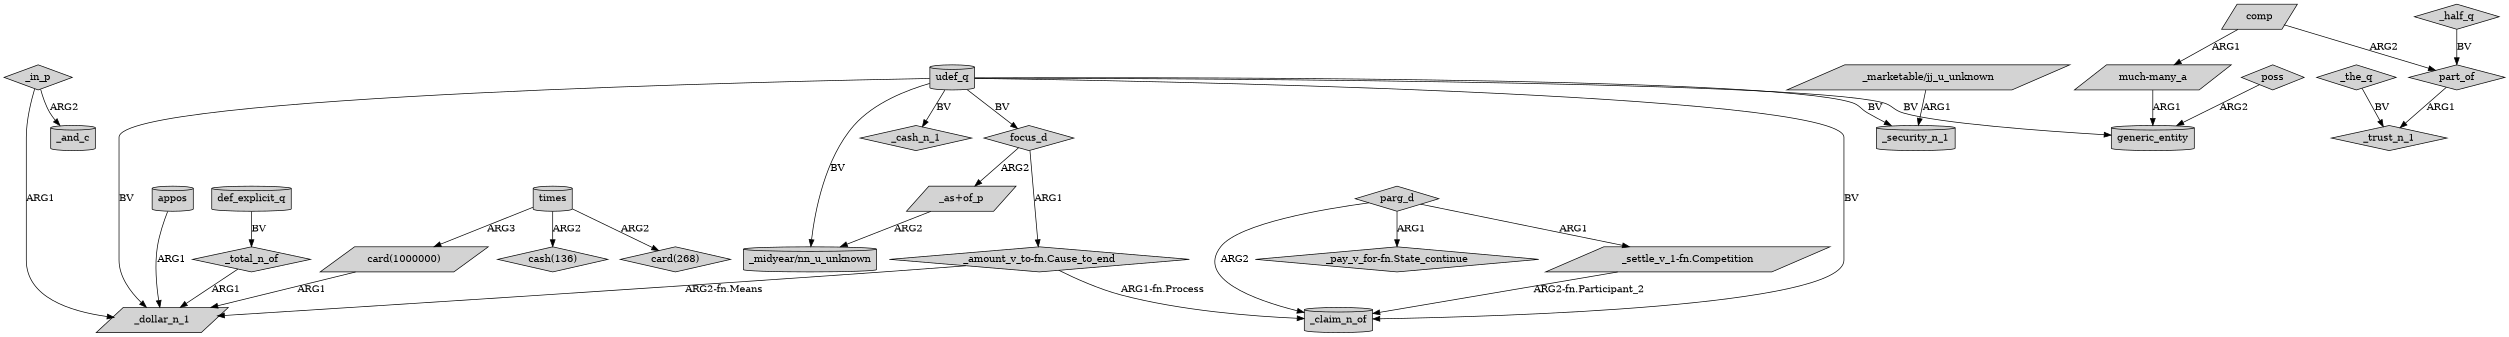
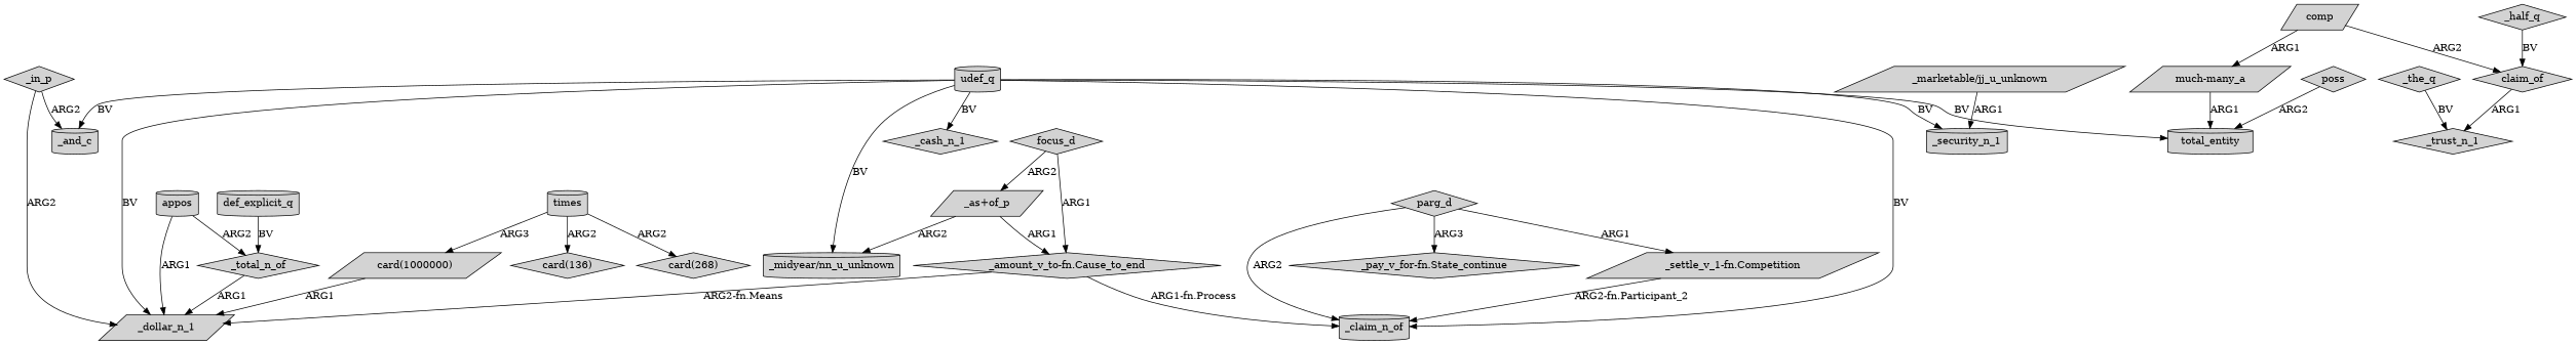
  digraph {
    node [shape=diamond style=filled]
    def_explicit_q [shape=cylinder]
    _total_n_of
    _dollar_n_1 [shape=parallelogram]
    _in_p
    _and_c [shape=cylinder]
    udef_q [shape=cylinder]
    _cash_n_1
    _claim_n_of [shape=cylinder]
    _security_n_1 [shape=cylinder]
    "_midyear/nn_u_unknown" [shape=cylinder]
-   generic_entity [shape=cylinder]
+   generic_entity [shape=cylinder label=total_entity]
    parg_d
    "_settle_v_1-fn.Competition" [shape=parallelogram]
    "_pay_v_for-fn.State_continue"
    "_amount_v_to-fn.Cause_to_end"
    times [shape=cylinder]
    "card(1000000)" [shape=parallelogram]
-   "card(136)" [label="cash(136)"]
+   "card(136)"
    "card(268)"
    focus_d
    "_as+of_p" [shape=parallelogram]
-   part_of
+   part_of [label=claim_of]
    _trust_n_1
    comp [shape=parallelogram]
    "much-many_a" [shape=parallelogram]
    poss
    _the_q
    _half_q
    appos [shape=cylinder]
    "_marketable/jj_u_unknown" [shape=parallelogram]
    def_explicit_q -> _total_n_of [label=BV]
    _total_n_of -> _dollar_n_1 [label=ARG1]
-   _in_p -> _dollar_n_1 [label=ARG1]
+   _in_p -> _dollar_n_1 [label=ARG2]
    _in_p -> _and_c [label=ARG2]
    udef_q -> _dollar_n_1 [label=BV]
-   udef_q -> focus_d [label=BV]
+   udef_q -> _and_c [label=BV]
    udef_q -> _cash_n_1 [label=BV]
    udef_q -> _claim_n_of [label=BV]
    udef_q -> _security_n_1 [label=BV]
    udef_q -> "_midyear/nn_u_unknown" [label=BV]
    udef_q -> generic_entity [label=BV]
    parg_d -> _claim_n_of [label=ARG2]
    parg_d -> "_settle_v_1-fn.Competition" [label=ARG1]
-   parg_d -> "_pay_v_for-fn.State_continue" [label=ARG1]
+   parg_d -> "_pay_v_for-fn.State_continue" [label=ARG3]
    "_settle_v_1-fn.Competition" -> _claim_n_of [label="ARG2-fn.Participant_2"]
    "_amount_v_to-fn.Cause_to_end" -> _dollar_n_1 [label="ARG2-fn.Means"]
    "_amount_v_to-fn.Cause_to_end" -> _claim_n_of [label="ARG1-fn.Process"]
    times -> "card(1000000)" [label=ARG3]
    times -> "card(136)" [label=ARG2]
    times -> "card(268)" [label=ARG2]
    "card(1000000)" -> _dollar_n_1 [label=ARG1]
    focus_d -> "_amount_v_to-fn.Cause_to_end" [label=ARG1]
    focus_d -> "_as+of_p" [label=ARG2]
    "_as+of_p" -> "_midyear/nn_u_unknown" [label=ARG2]
+   "_as+of_p" -> "_amount_v_to-fn.Cause_to_end" [label=ARG1]
    part_of -> _trust_n_1 [label=ARG1]
    comp -> part_of [label=ARG2]
    comp -> "much-many_a" [label=ARG1]
    "much-many_a" -> generic_entity [label=ARG1]
    poss -> generic_entity [label=ARG2]
    _the_q -> _trust_n_1 [label=BV]
    _half_q -> part_of [label=BV]
+   appos -> _total_n_of [label=ARG2]
    appos -> _dollar_n_1 [label=ARG1]
    "_marketable/jj_u_unknown" -> _security_n_1 [label=ARG1]
  }
